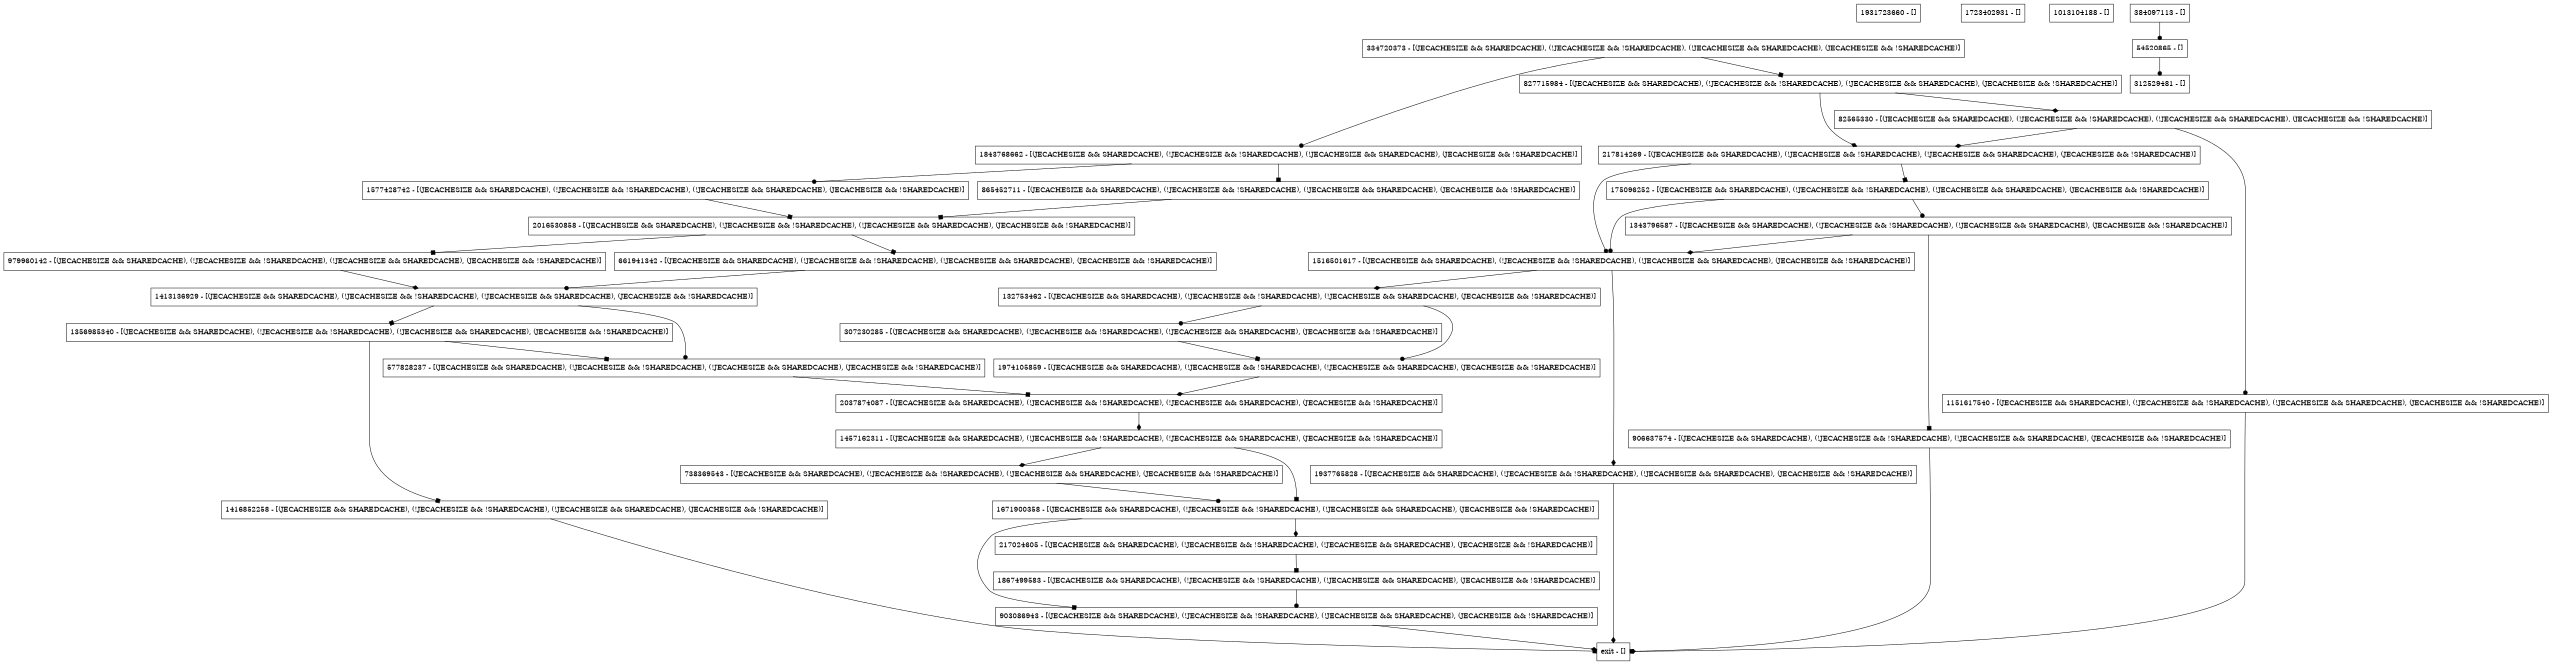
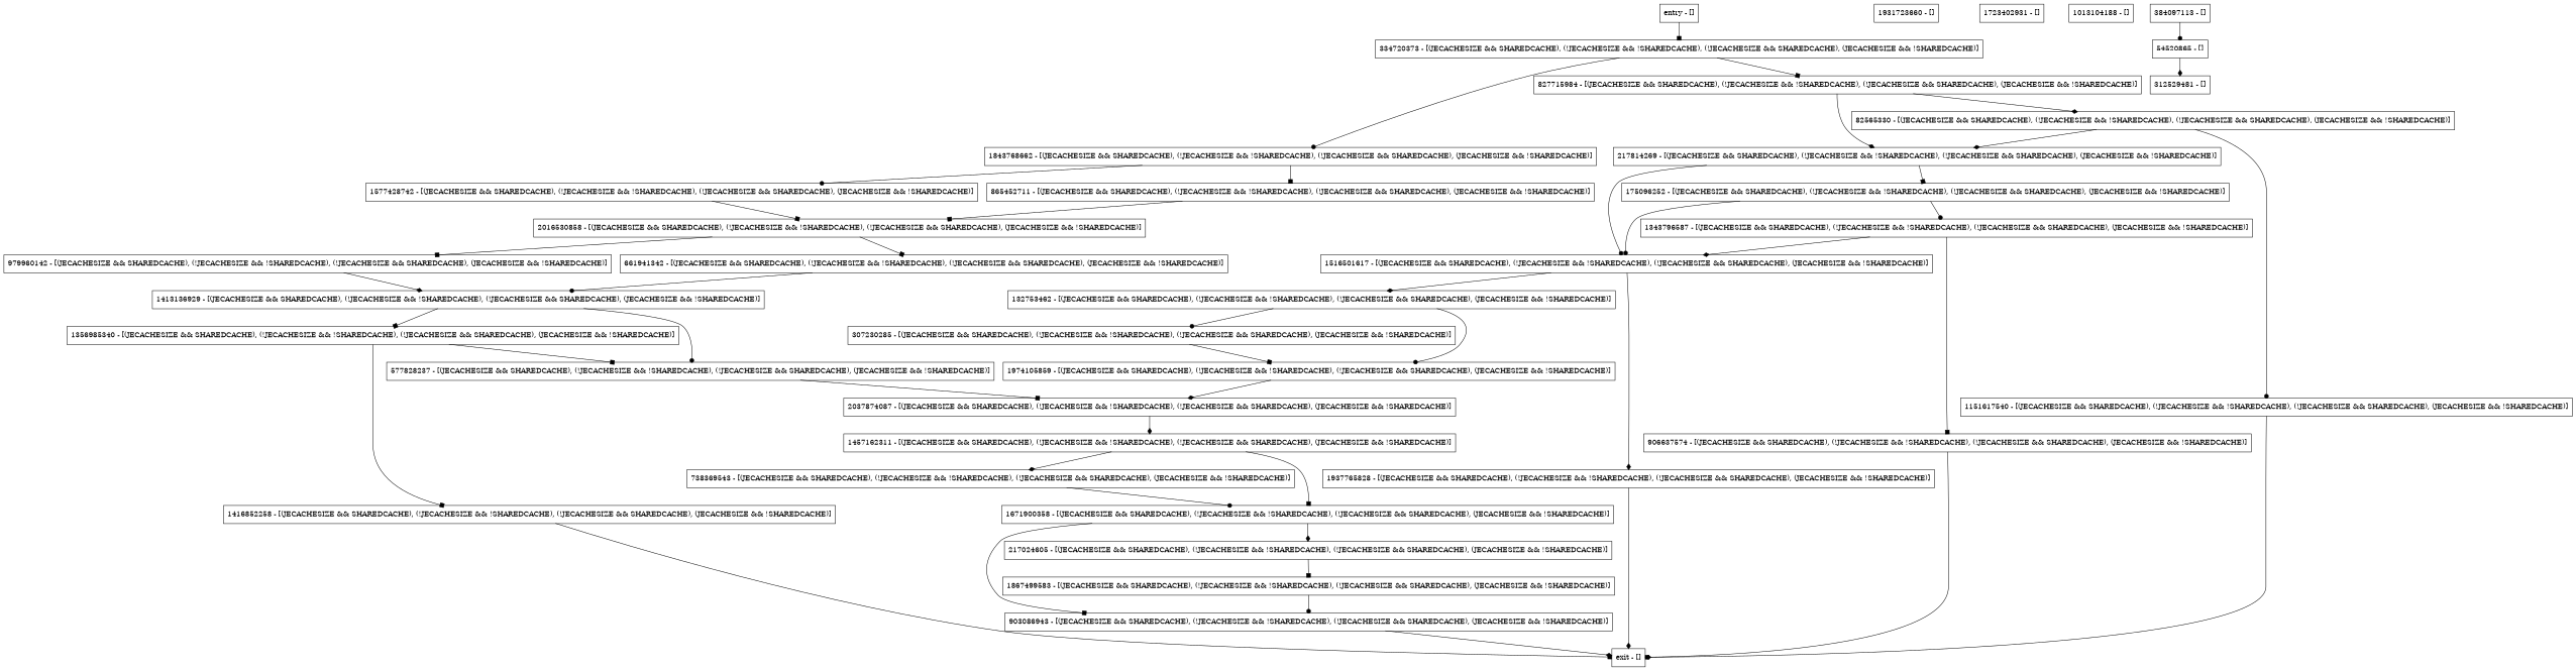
  digraph {
    node [shape=record]
    edge [arrowhead=box]
    n1 [label="132753462 - [(JECACHESIZE && SHAREDCACHE), (!JECACHESIZE && !SHAREDCACHE), (!JECACHESIZE && SHAREDCACHE), (JECACHESIZE && !SHAREDCACHE)]"]
    n2 [label="1974105859 - [(JECACHESIZE && SHAREDCACHE), (!JECACHESIZE && !SHAREDCACHE), (!JECACHESIZE && SHAREDCACHE), (JECACHESIZE && !SHAREDCACHE)]"]
    n3 [label="307230285 - [(JECACHESIZE && SHAREDCACHE), (!JECACHESIZE && !SHAREDCACHE), (!JECACHESIZE && SHAREDCACHE), (JECACHESIZE && !SHAREDCACHE)]"]
    n4 [label="2037874087 - [(JECACHESIZE && SHAREDCACHE), (!JECACHESIZE && !SHAREDCACHE), (!JECACHESIZE && SHAREDCACHE), (JECACHESIZE && !SHAREDCACHE)]"]
    n5 [label="2016530858 - [(JECACHESIZE && SHAREDCACHE), (!JECACHESIZE && !SHAREDCACHE), (!JECACHESIZE && SHAREDCACHE), (JECACHESIZE && !SHAREDCACHE)]"]
    n6 [label="979960142 - [(JECACHESIZE && SHAREDCACHE), (!JECACHESIZE && !SHAREDCACHE), (!JECACHESIZE && SHAREDCACHE), (JECACHESIZE && !SHAREDCACHE)]"]
    n7 [label="661941342 - [(JECACHESIZE && SHAREDCACHE), (!JECACHESIZE && !SHAREDCACHE), (!JECACHESIZE && SHAREDCACHE), (JECACHESIZE && !SHAREDCACHE)]"]
    n8 [label="1413136929 - [(JECACHESIZE && SHAREDCACHE), (!JECACHESIZE && !SHAREDCACHE), (!JECACHESIZE && SHAREDCACHE), (JECACHESIZE && !SHAREDCACHE)]"]
    n9 [label="577828237 - [(JECACHESIZE && SHAREDCACHE), (!JECACHESIZE && !SHAREDCACHE), (!JECACHESIZE && SHAREDCACHE), (JECACHESIZE && !SHAREDCACHE)]"]
    n10 [label="1457162311 - [(JECACHESIZE && SHAREDCACHE), (!JECACHESIZE && !SHAREDCACHE), (!JECACHESIZE && SHAREDCACHE), (JECACHESIZE && !SHAREDCACHE)]"]
    n11 [label="1356985340 - [(JECACHESIZE && SHAREDCACHE), (!JECACHESIZE && !SHAREDCACHE), (!JECACHESIZE && SHAREDCACHE), (JECACHESIZE && !SHAREDCACHE)]"]
    n12 [label="1416852258 - [(JECACHESIZE && SHAREDCACHE), (!JECACHESIZE && !SHAREDCACHE), (!JECACHESIZE && SHAREDCACHE), (JECACHESIZE && !SHAREDCACHE)]"]
    n13 [label="217024605 - [(JECACHESIZE && SHAREDCACHE), (!JECACHESIZE && !SHAREDCACHE), (!JECACHESIZE && SHAREDCACHE), (JECACHESIZE && !SHAREDCACHE)]"]
    n14 [label="1867499583 - [(JECACHESIZE && SHAREDCACHE), (!JECACHESIZE && !SHAREDCACHE), (!JECACHESIZE && SHAREDCACHE), (JECACHESIZE && !SHAREDCACHE)]"]
    n15 [label="903086943 - [(JECACHESIZE && SHAREDCACHE), (!JECACHESIZE && !SHAREDCACHE), (!JECACHESIZE && SHAREDCACHE), (JECACHESIZE && !SHAREDCACHE)]"]
    n16 [label="1671900358 - [(JECACHESIZE && SHAREDCACHE), (!JECACHESIZE && !SHAREDCACHE), (!JECACHESIZE && SHAREDCACHE), (JECACHESIZE && !SHAREDCACHE)]"]
    n17 [label="exit - []"]
    n18 [label="1931723660 - []"]
    n19 [label="1151617540 - [(JECACHESIZE && SHAREDCACHE), (!JECACHESIZE && !SHAREDCACHE), (!JECACHESIZE && SHAREDCACHE), (JECACHESIZE && !SHAREDCACHE)]"]
    n20 [label="1577428742 - [(JECACHESIZE && SHAREDCACHE), (!JECACHESIZE && !SHAREDCACHE), (!JECACHESIZE && SHAREDCACHE), (JECACHESIZE && !SHAREDCACHE)]"]
    n21 [label="217814269 - [(JECACHESIZE && SHAREDCACHE), (!JECACHESIZE && !SHAREDCACHE), (!JECACHESIZE && SHAREDCACHE), (JECACHESIZE && !SHAREDCACHE)]"]
    n22 [label="175096252 - [(JECACHESIZE && SHAREDCACHE), (!JECACHESIZE && !SHAREDCACHE), (!JECACHESIZE && SHAREDCACHE), (JECACHESIZE && !SHAREDCACHE)]"]
    n23 [label="1516501617 - [(JECACHESIZE && SHAREDCACHE), (!JECACHESIZE && !SHAREDCACHE), (!JECACHESIZE && SHAREDCACHE), (JECACHESIZE && !SHAREDCACHE)]"]
    n24 [label="1343796587 - [(JECACHESIZE && SHAREDCACHE), (!JECACHESIZE && !SHAREDCACHE), (!JECACHESIZE && SHAREDCACHE), (JECACHESIZE && !SHAREDCACHE)]"]
    n25 [label="1937765828 - [(JECACHESIZE && SHAREDCACHE), (!JECACHESIZE && !SHAREDCACHE), (!JECACHESIZE && SHAREDCACHE), (JECACHESIZE && !SHAREDCACHE)]"]
    n26 [label="1723402931 - []"]
    n27 [label="738369543 - [(JECACHESIZE && SHAREDCACHE), (!JECACHESIZE && !SHAREDCACHE), (!JECACHESIZE && SHAREDCACHE), (JECACHESIZE && !SHAREDCACHE)]"]
    n28 [label="906637574 - [(JECACHESIZE && SHAREDCACHE), (!JECACHESIZE && !SHAREDCACHE), (!JECACHESIZE && SHAREDCACHE), (JECACHESIZE && !SHAREDCACHE)]"]
    n29 [label="1013104188 - []"]
    n30 [label="54520865 - []"]
    n31 [label="312529481 - []"]
    n32 [label="82565330 - [(JECACHESIZE && SHAREDCACHE), (!JECACHESIZE && !SHAREDCACHE), (!JECACHESIZE && SHAREDCACHE), (JECACHESIZE && !SHAREDCACHE)]"]
    n33 [label="1843768662 - [(JECACHESIZE && SHAREDCACHE), (!JECACHESIZE && !SHAREDCACHE), (!JECACHESIZE && SHAREDCACHE), (JECACHESIZE && !SHAREDCACHE)]"]
    n34 [label="865452711 - [(JECACHESIZE && SHAREDCACHE), (!JECACHESIZE && !SHAREDCACHE), (!JECACHESIZE && SHAREDCACHE), (JECACHESIZE && !SHAREDCACHE)]"]
+   n35 [label="entry - []"]
    n36 [label="334720373 - [(JECACHESIZE && SHAREDCACHE), (!JECACHESIZE && !SHAREDCACHE), (!JECACHESIZE && SHAREDCACHE), (JECACHESIZE && !SHAREDCACHE)]"]
    n37 [label="827715984 - [(JECACHESIZE && SHAREDCACHE), (!JECACHESIZE && !SHAREDCACHE), (!JECACHESIZE && SHAREDCACHE), (JECACHESIZE && !SHAREDCACHE)]"]
    n38 [label="384097113 - []"]
    n1 -> n2 [arrowhead=dot]
    n1 -> n3 [arrowhead=dot]
    n2 -> n4 [arrowhead=diamond]
    n3 -> n2
    n4 -> n10 [arrowhead=diamond]
    n5 -> n6
    n5 -> n7
    n6 -> n8 [arrowhead=diamond]
    n7 -> n8 [arrowhead=dot]
    n8 -> n9 [arrowhead=dot]
    n8 -> n11
    n9 -> n4
    n10 -> n16
    n10 -> n27 [arrowhead=diamond]
    n11 -> n9
    n11 -> n12
    n12 -> n17
    n13 -> n14
    n14 -> n15 [arrowhead=dot]
    n15 -> n17 [arrowhead=diamond]
    n16 -> n13 [arrowhead=diamond]
    n16 -> n15
    n19 -> n17 [arrowhead=diamond]
    n20 -> n5
    n21 -> n22
    n21 -> n23 [arrowhead=dot]
    n22 -> n23 [arrowhead=dot]
    n22 -> n24 [arrowhead=dot]
    n23 -> n1 [arrowhead=diamond]
    n23 -> n25 [arrowhead=diamond]
    n24 -> n23 [arrowhead=diamond]
    n24 -> n28
    n25 -> n17 [arrowhead=diamond]
    n27 -> n16 [arrowhead=dot]
    n28 -> n17
-   n30 -> n31 [arrowhead=dot]
+   n30 -> n31 [arrowhead=diamond]
    n32 -> n19 [arrowhead=dot]
    n32 -> n21 [arrowhead=diamond]
    n33 -> n20 [arrowhead=dot]
    n33 -> n34
    n34 -> n5
+   n35 -> n36
    n36 -> n33 [arrowhead=dot]
    n36 -> n37
    n37 -> n21 [arrowhead=diamond]
    n37 -> n32 [arrowhead=diamond]
    n38 -> n30 [arrowhead=dot]
  }
